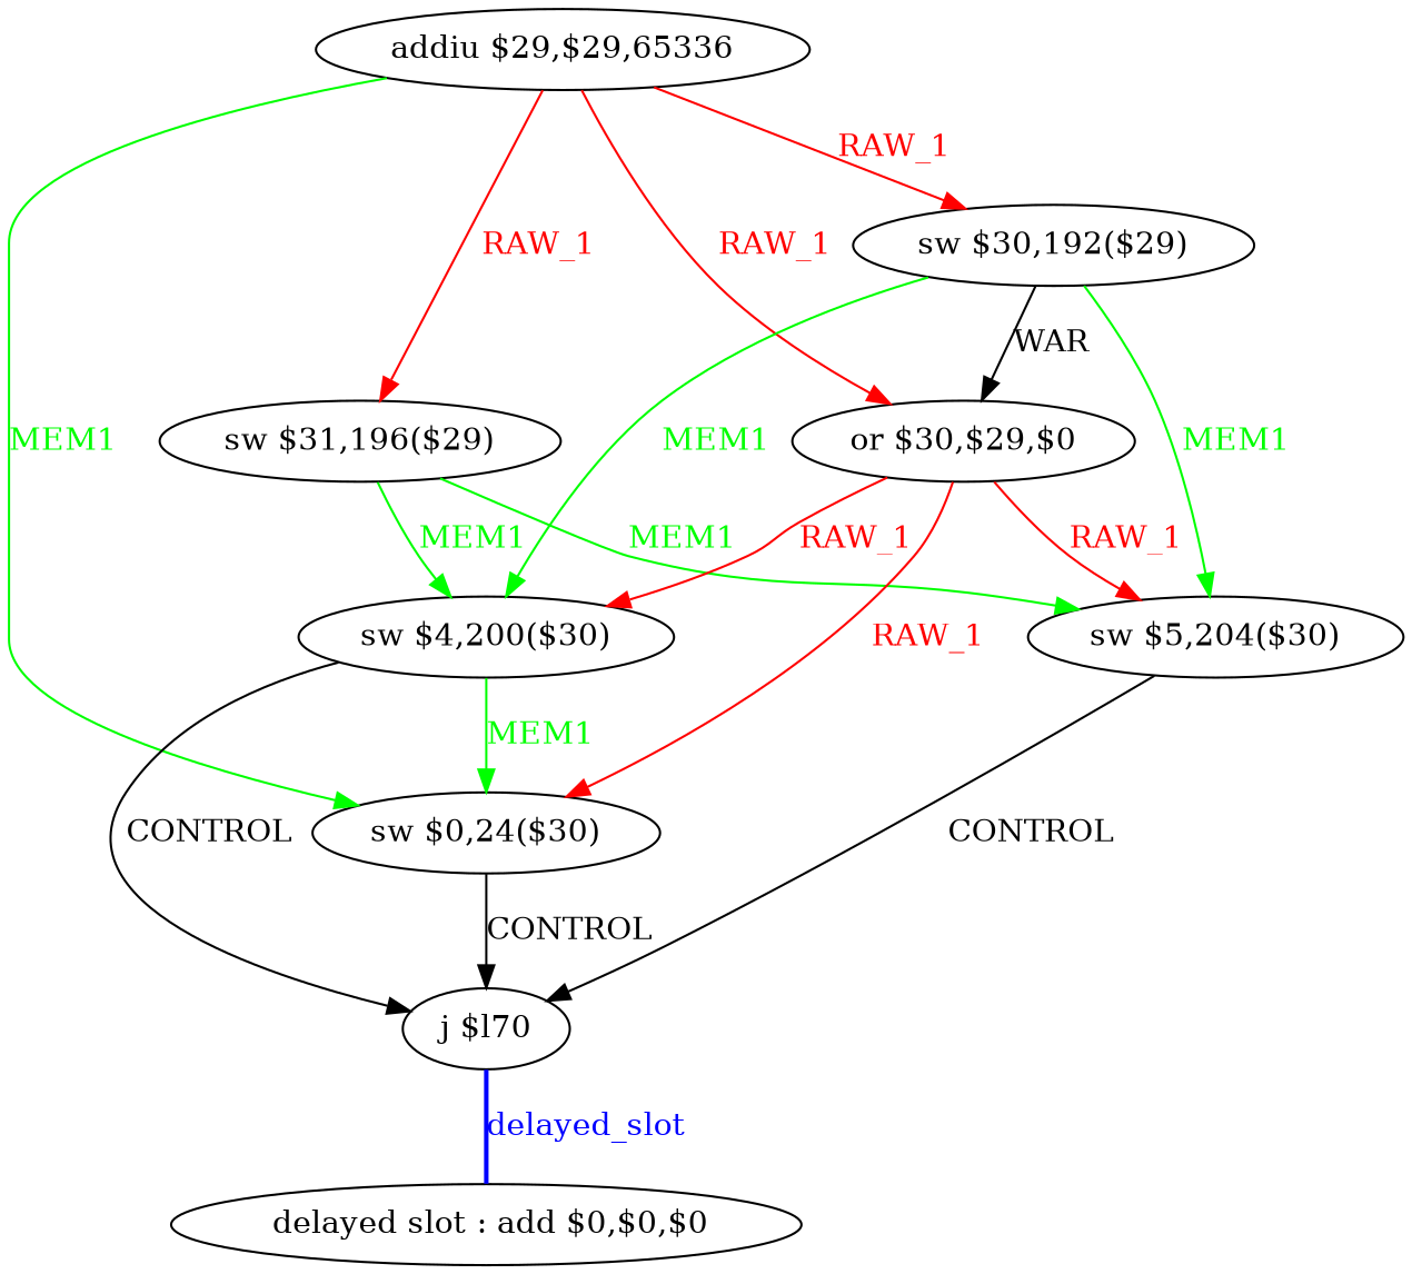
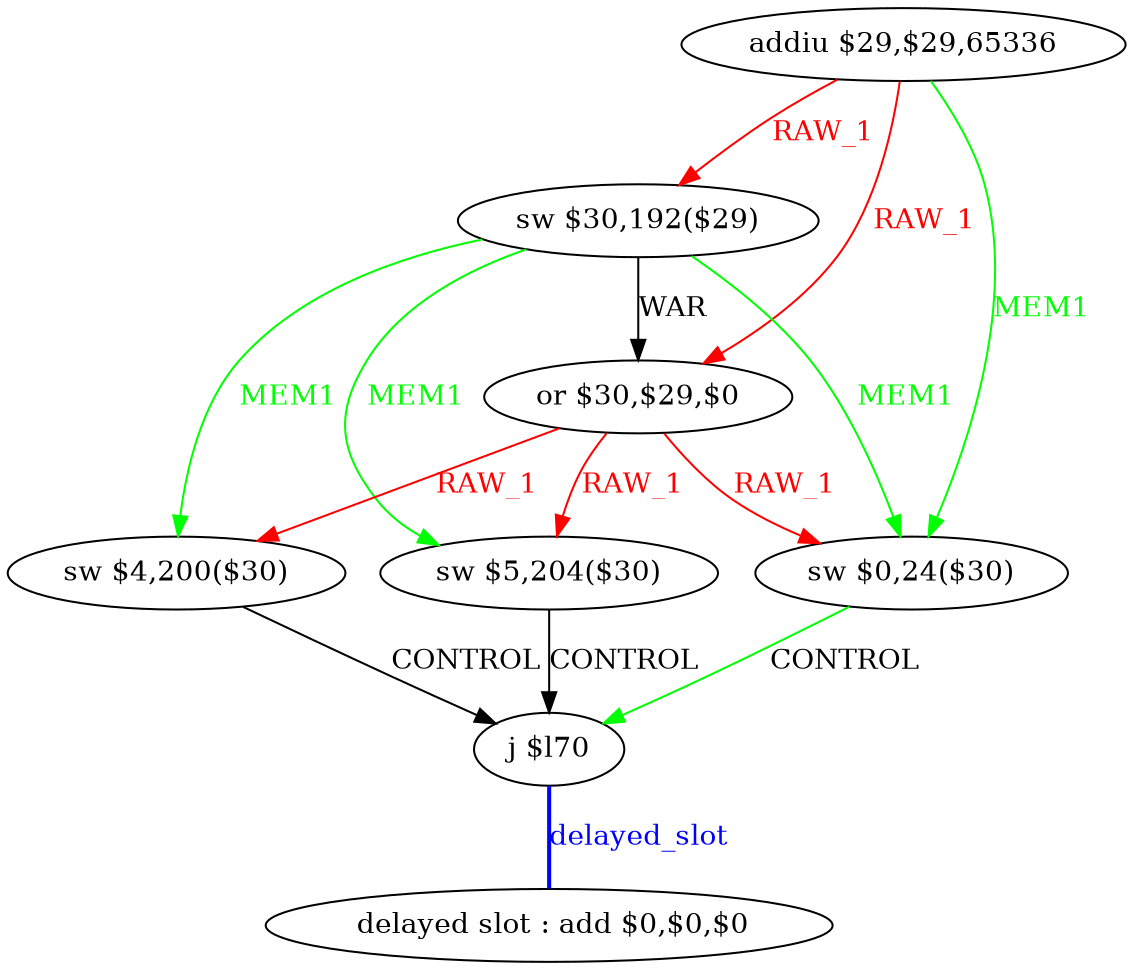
  digraph {
    fontname="DejaVu Serif"
    node [fontname="DejaVu Serif" shape=ellipse]
    edge [color=red fontcolor=red fontname="DejaVu Serif"]
    n1 [label=" delayed slot : add $0,$0,$0"]
    n2 [label="j $l70"]
    n3 [label="addiu $29,$29,65336"]
-   n4 [label="sw $31,196($29)"]
    n5 [label="sw $30,192($29)"]
    n6 [label="or $30,$29,$0"]
    n7 [label="sw $0,24($30)"]
    n8 [label="sw $4,200($30)"]
    n9 [label="sw $5,204($30)"]
    n2 -> n1 [color=blue dir=none fontcolor=blue label=delayed_slot style=bold]
-   n3 -> n4 [label=RAW_1]
    n3 -> n5 [label=RAW_1]
    n3 -> n6 [label=RAW_1]
    n3 -> n7 [color=green fontcolor=green label=MEM1]
-   n4 -> n8 [color=green fontcolor=green label=MEM1]
-   n4 -> n9 [color=green fontcolor=green label=MEM1]
    n5 -> n6 [label=WAR color="" fontcolor=""]
-   n8 -> n7 [color=green fontcolor=green label=MEM1]
+   n5 -> n7 [color=green fontcolor=green label=MEM1]
    n5 -> n8 [color=green fontcolor=green label=MEM1]
    n5 -> n9 [color=green fontcolor=green label=MEM1]
    n6 -> n7 [label=RAW_1]
    n6 -> n8 [label=RAW_1]
    n6 -> n9 [label=RAW_1]
-   n7 -> n2 [label=CONTROL color="" fontcolor=""]
+   n7 -> n2 [label=CONTROL color=green fontcolor=""]
    n8 -> n2 [label=CONTROL color="" fontcolor=""]
    n9 -> n2 [label=CONTROL color="" fontcolor=""]
  }
